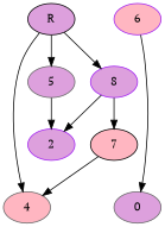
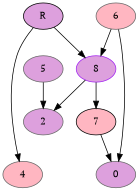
  digraph {
    fontname="PT Serif"
    node [color=gray40 fillcolor=plum fontname="PT Serif" style=filled]
    edge [fontname="PT Serif"]
    n1 [label=0]
    5
-   2 [color=purple]
+   2
    7 [color=black fillcolor=lightpink]
-   6 [color=purple fillcolor=lightpink]
+   6 [fillcolor=lightpink]
    8 [color=purple]
    R [color=black]
    4 [fillcolor=lightpink]
    5 -> 2
-   7 -> 4
+   7 -> n1
    6 -> n1
+   6 -> 8
    8 -> 2
    8 -> 7
-   R -> 5
    R -> 8
    R -> 4
  }
